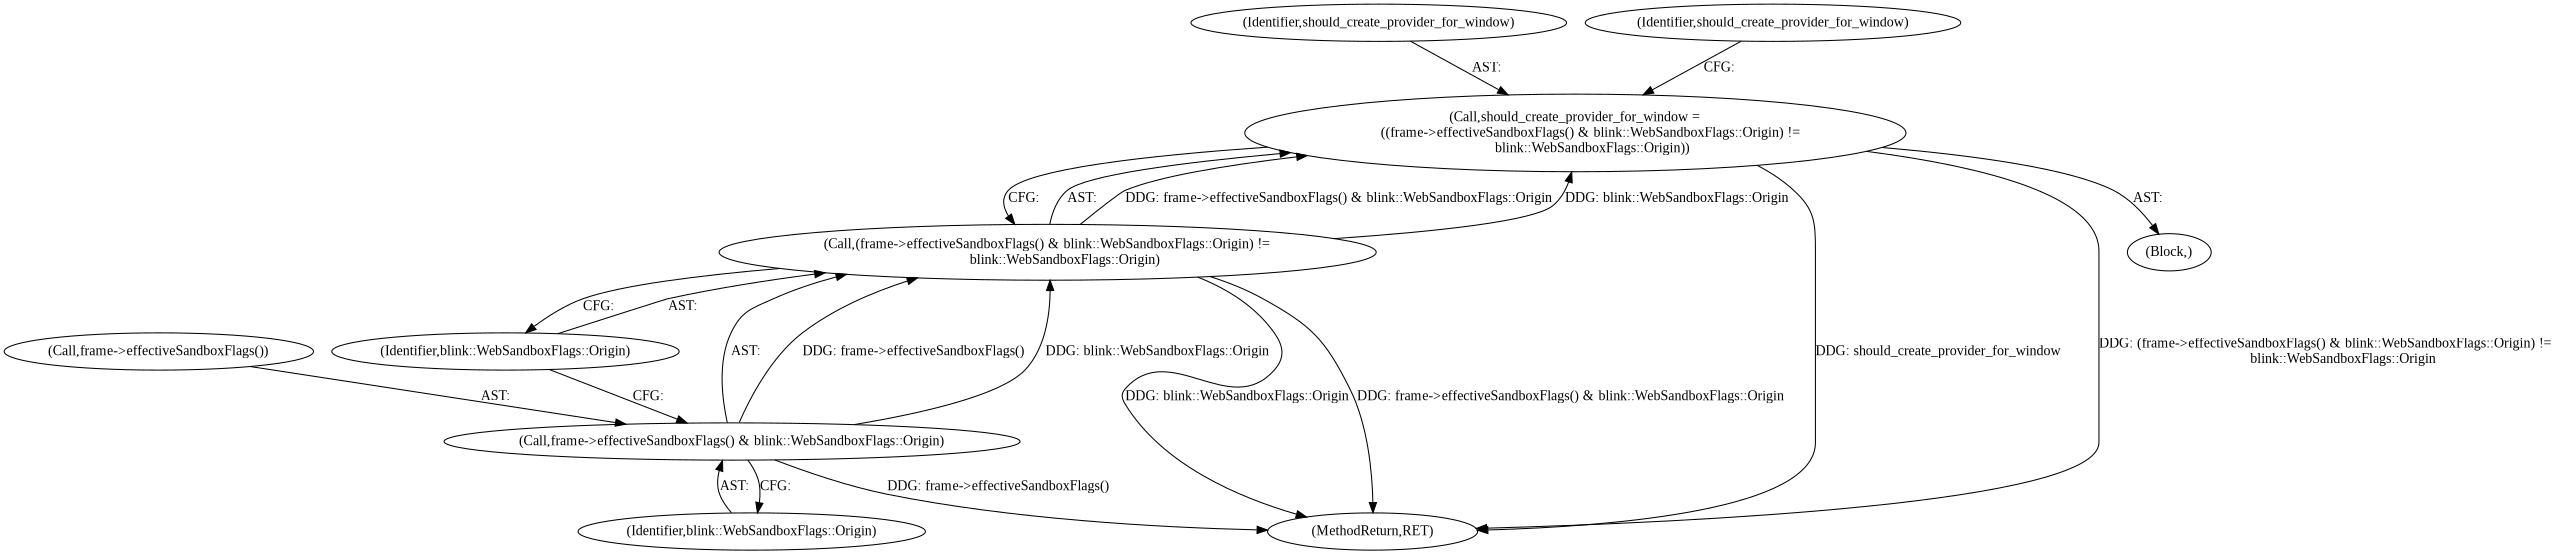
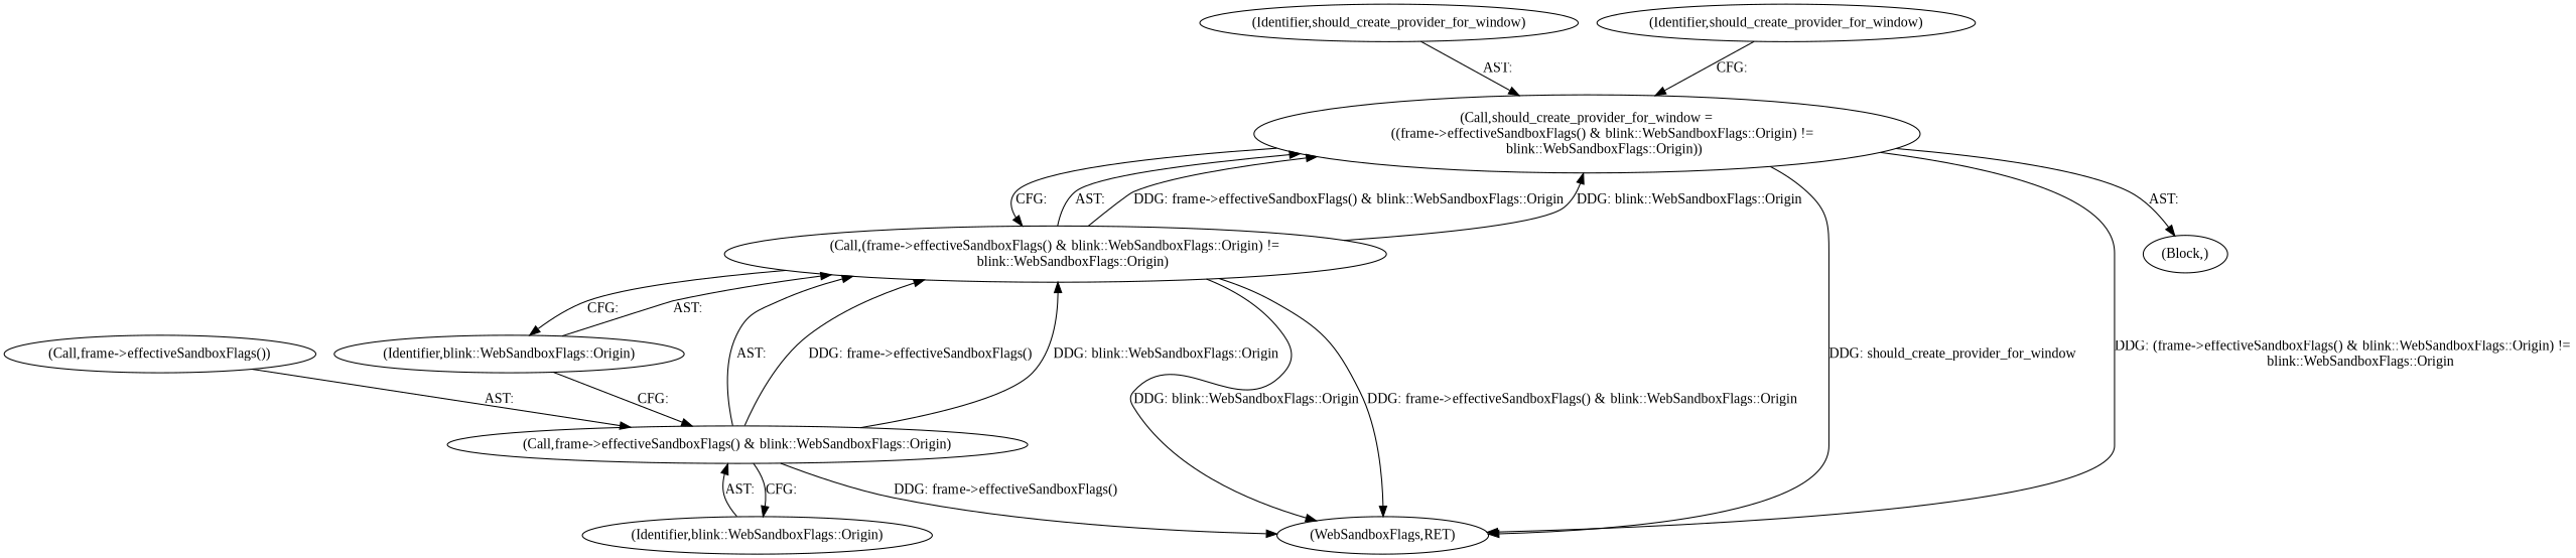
  digraph {
    fontname="Liberation Serif"
    node [fontname="Liberation Serif"]
    edge [fontname="Liberation Serif"]
    n1 [label="(Call,should_create_provider_for_window =\n        ((frame->effectiveSandboxFlags() & blink::WebSandboxFlags::Origin) !=\n         blink::WebSandboxFlags::Origin))"]
    n2 [label="(Call,(frame->effectiveSandboxFlags() & blink::WebSandboxFlags::Origin) !=\n         blink::WebSandboxFlags::Origin)"]
-   n3 [label="(MethodReturn,RET)"]
+   n3 [label="(WebSandboxFlags,RET)"]
    n4 [label="(Block,)"]
    n5 [label="(Identifier,blink::WebSandboxFlags::Origin)"]
    n6 [label="(Call,frame->effectiveSandboxFlags() & blink::WebSandboxFlags::Origin)"]
    n7 [label="(Identifier,blink::WebSandboxFlags::Origin)"]
    n8 [label="(Identifier,should_create_provider_for_window)"]
    n9 [label="(Identifier,should_create_provider_for_window)"]
    n10 [label="(Call,frame->effectiveSandboxFlags())"]
    n1 -> n2 [label="CFG: "]
    n1 -> n3 [label="DDG: should_create_provider_for_window"]
    n1 -> n3 [label="DDG: (frame->effectiveSandboxFlags() & blink::WebSandboxFlags::Origin) !=\n         blink::WebSandboxFlags::Origin"]
    n1 -> n4 [label="AST: "]
    n2 -> n1 [label="AST: "]
    n2 -> n1 [label="DDG: frame->effectiveSandboxFlags() & blink::WebSandboxFlags::Origin"]
    n2 -> n1 [label="DDG: blink::WebSandboxFlags::Origin"]
    n2 -> n3 [label="DDG: blink::WebSandboxFlags::Origin"]
    n2 -> n3 [label="DDG: frame->effectiveSandboxFlags() & blink::WebSandboxFlags::Origin"]
    n2 -> n5 [label="CFG: "]
    n5 -> n2 [label="AST: "]
    n5 -> n6 [label="CFG: "]
    n6 -> n2 [label="AST: "]
    n6 -> n2 [label="DDG: frame->effectiveSandboxFlags()"]
    n6 -> n2 [label="DDG: blink::WebSandboxFlags::Origin"]
    n6 -> n3 [label="DDG: frame->effectiveSandboxFlags()"]
    n6 -> n7 [label="CFG: "]
    n7 -> n6 [label="AST: "]
    n8 -> n1 [label="AST: "]
    n9 -> n1 [label="CFG: "]
    n10 -> n6 [label="AST: "]
  }
